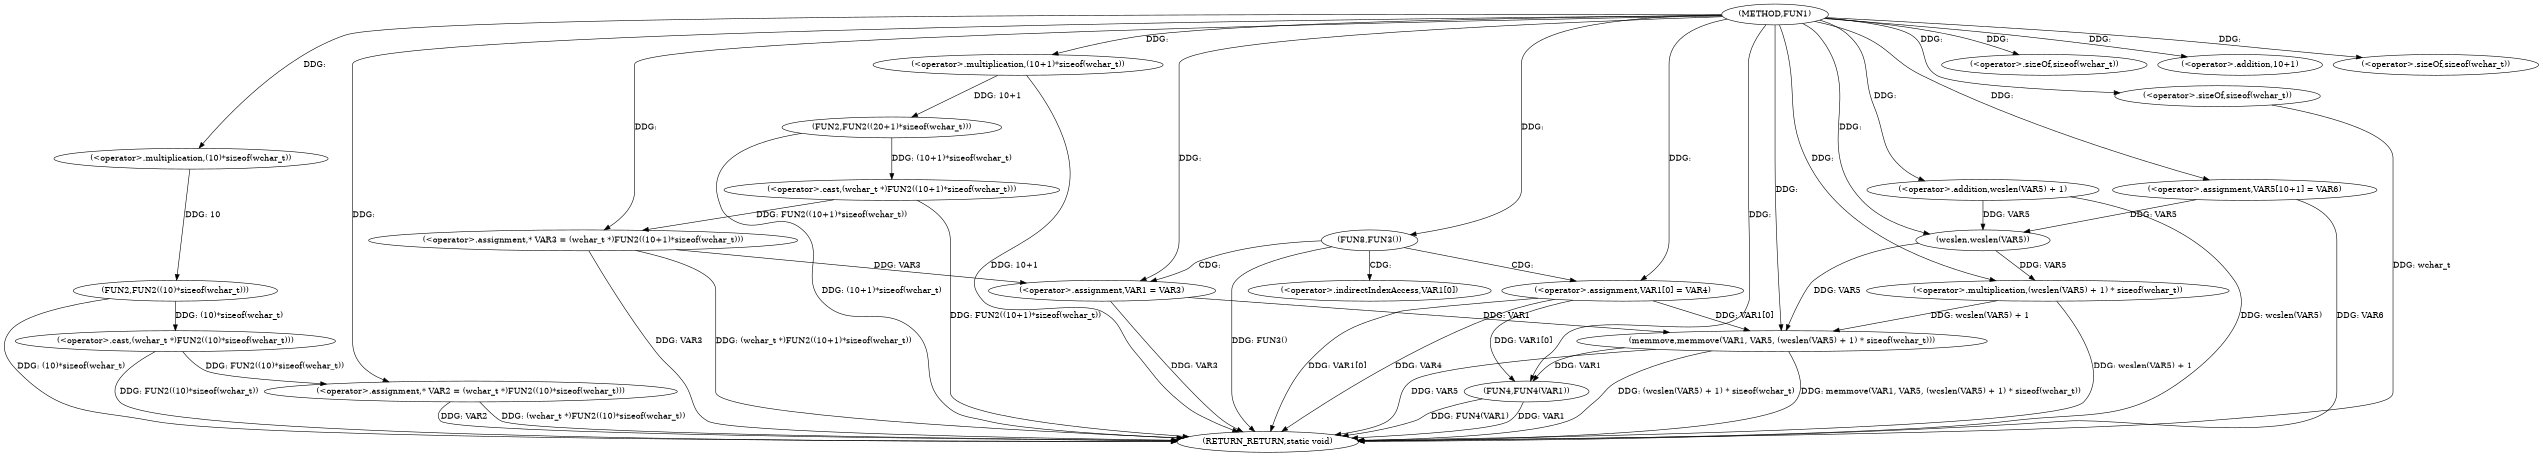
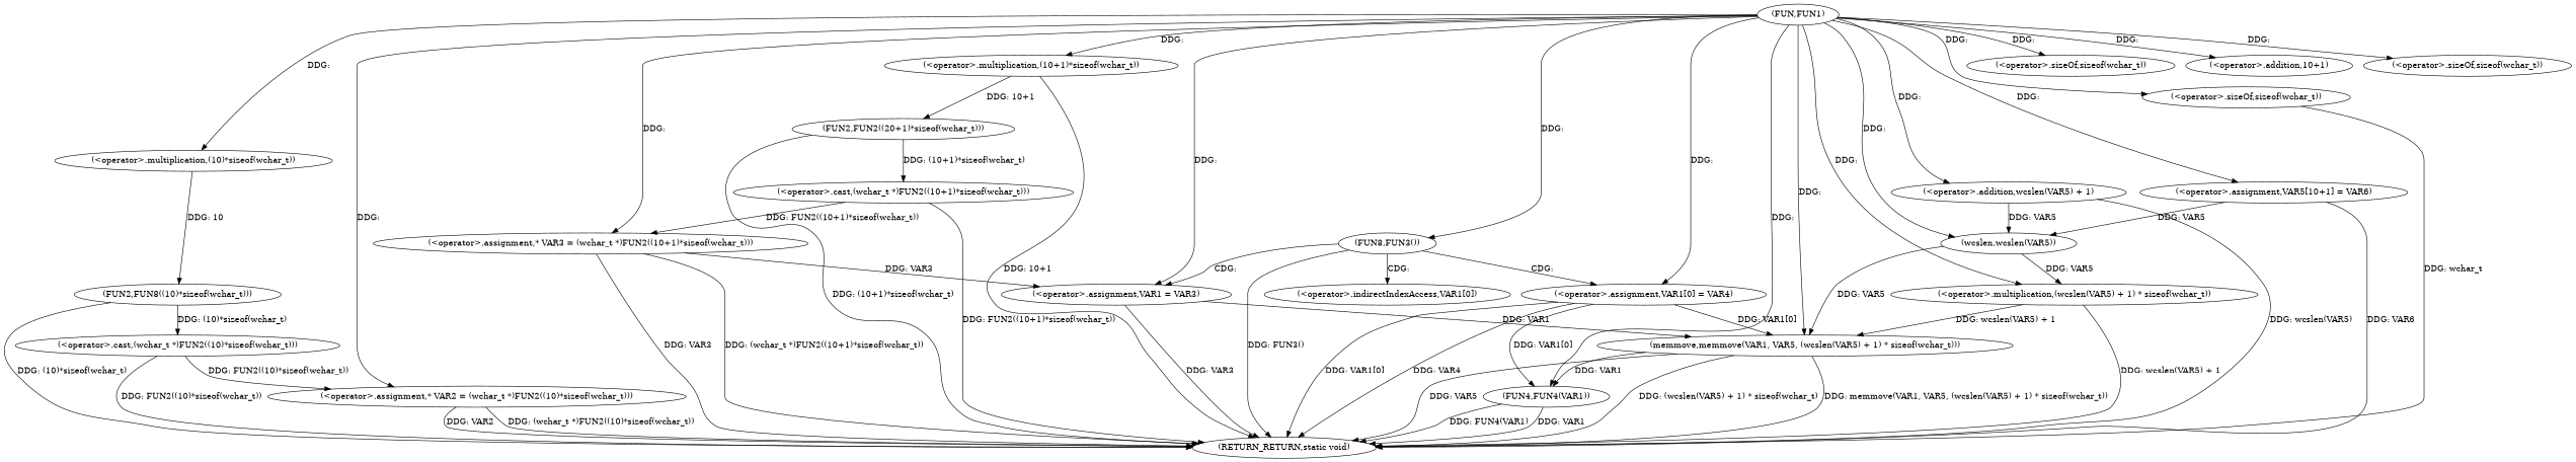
  digraph {
-   n1 [label="(METHOD,FUN1)"]
+   n1 [label="(FUN,FUN1)"]
    n2 [label="(<operator>.assignment,* VAR2 = (wchar_t *)FUN2((10)*sizeof(wchar_t)))"]
    n3 [label="(<operator>.multiplication,(10)*sizeof(wchar_t))"]
    n4 [label="(<operator>.sizeOf,sizeof(wchar_t))"]
    n5 [label="(<operator>.assignment,* VAR3 = (wchar_t *)FUN2((10+1)*sizeof(wchar_t)))"]
    n6 [label="(<operator>.multiplication,(10+1)*sizeof(wchar_t))"]
    n7 [label="(<operator>.addition,10+1)"]
    n8 [label="(<operator>.sizeOf,sizeof(wchar_t))"]
    n9 [label="(FUN8,FUN3())"]
    n10 [label="(<operator>.assignment,VAR1 = VAR3)"]
    n11 [label="(<operator>.assignment,VAR1[0] = VAR4)"]
    n12 [label="(<operator>.assignment,VAR5[10+1] = VAR6)"]
    n13 [label="(memmove,memmove(VAR1, VAR5, (wcslen(VAR5) + 1) * sizeof(wchar_t)))"]
    n14 [label="(<operator>.multiplication,(wcslen(VAR5) + 1) * sizeof(wchar_t))"]
    n15 [label="(<operator>.addition,wcslen(VAR5) + 1)"]
    n16 [label="(wcslen,wcslen(VAR5))"]
    n17 [label="(<operator>.sizeOf,sizeof(wchar_t))"]
    n18 [label="(FUN4,FUN4(VAR1))"]
    n19 [label="(RETURN_RETURN,static void)"]
-   n20 [label="(FUN2,FUN2((10)*sizeof(wchar_t)))"]
+   n20 [label="(FUN2,FUN8((10)*sizeof(wchar_t)))"]
    n21 [label="(FUN2,FUN2((20+1)*sizeof(wchar_t)))"]
    n22 [label="(<operator>.indirectIndexAccess,VAR1[0])"]
    n23 [label="(<operator>.cast,(wchar_t *)FUN2((10)*sizeof(wchar_t)))"]
    n24 [label="(<operator>.cast,(wchar_t *)FUN2((10+1)*sizeof(wchar_t)))"]
    n1 -> n2 [label="DDG: "]
    n1 -> n3 [label="DDG: "]
    n1 -> n4 [label="DDG: "]
    n1 -> n5 [label="DDG: "]
    n1 -> n6 [label="DDG: "]
    n1 -> n7 [label="DDG: "]
    n1 -> n8 [label="DDG: "]
    n1 -> n9 [label="DDG: "]
    n1 -> n10 [label="DDG: "]
    n1 -> n11 [label="DDG: "]
    n1 -> n12 [label="DDG: "]
    n1 -> n13 [label="DDG: "]
    n1 -> n14 [label="DDG: "]
    n1 -> n15 [label="DDG: "]
    n1 -> n16 [label="DDG: "]
    n1 -> n17 [label="DDG: "]
    n1 -> n18 [label="DDG: "]
    n2 -> n19 [label="DDG: VAR2"]
    n2 -> n19 [label="DDG: (wchar_t *)FUN2((10)*sizeof(wchar_t))"]
    n3 -> n20 [label="DDG: 10"]
    n5 -> n10 [label="DDG: VAR3"]
    n5 -> n19 [label="DDG: VAR3"]
    n5 -> n19 [label="DDG: (wchar_t *)FUN2((10+1)*sizeof(wchar_t))"]
    n6 -> n19 [label="DDG: 10+1"]
    n6 -> n21 [label="DDG: 10+1"]
    n9 -> n10 [label="CDG: "]
    n9 -> n11 [label="CDG: "]
    n9 -> n19 [label="DDG: FUN3()"]
    n9 -> n22 [label="CDG: "]
    n10 -> n13 [label="DDG: VAR1"]
    n10 -> n19 [label="DDG: VAR3"]
    n11 -> n13 [label="DDG: VAR1[0]"]
    n11 -> n18 [label="DDG: VAR1[0]"]
    n11 -> n19 [label="DDG: VAR1[0]"]
    n11 -> n19 [label="DDG: VAR4"]
    n12 -> n16 [label="DDG: VAR5"]
    n12 -> n19 [label="DDG: VAR6"]
    n13 -> n18 [label="DDG: VAR1"]
    n13 -> n19 [label="DDG: (wcslen(VAR5) + 1) * sizeof(wchar_t)"]
    n13 -> n19 [label="DDG: memmove(VAR1, VAR5, (wcslen(VAR5) + 1) * sizeof(wchar_t))"]
    n13 -> n19 [label="DDG: VAR5"]
    n14 -> n13 [label="DDG: wcslen(VAR5) + 1"]
    n14 -> n19 [label="DDG: wcslen(VAR5) + 1"]
    n15 -> n16 [label="DDG: VAR5"]
    n15 -> n19 [label="DDG: wcslen(VAR5)"]
    n16 -> n13 [label="DDG: VAR5"]
    n16 -> n14 [label="DDG: VAR5"]
    n17 -> n19 [label="DDG: wchar_t"]
    n18 -> n19 [label="DDG: FUN4(VAR1)"]
    n18 -> n19 [label="DDG: VAR1"]
    n20 -> n19 [label="DDG: (10)*sizeof(wchar_t)"]
    n20 -> n23 [label="DDG: (10)*sizeof(wchar_t)"]
    n21 -> n19 [label="DDG: (10+1)*sizeof(wchar_t)"]
    n21 -> n24 [label="DDG: (10+1)*sizeof(wchar_t)"]
    n23 -> n2 [label="DDG: FUN2((10)*sizeof(wchar_t))"]
    n23 -> n19 [label="DDG: FUN2((10)*sizeof(wchar_t))"]
    n24 -> n5 [label="DDG: FUN2((10+1)*sizeof(wchar_t))"]
    n24 -> n19 [label="DDG: FUN2((10+1)*sizeof(wchar_t))"]
  }
